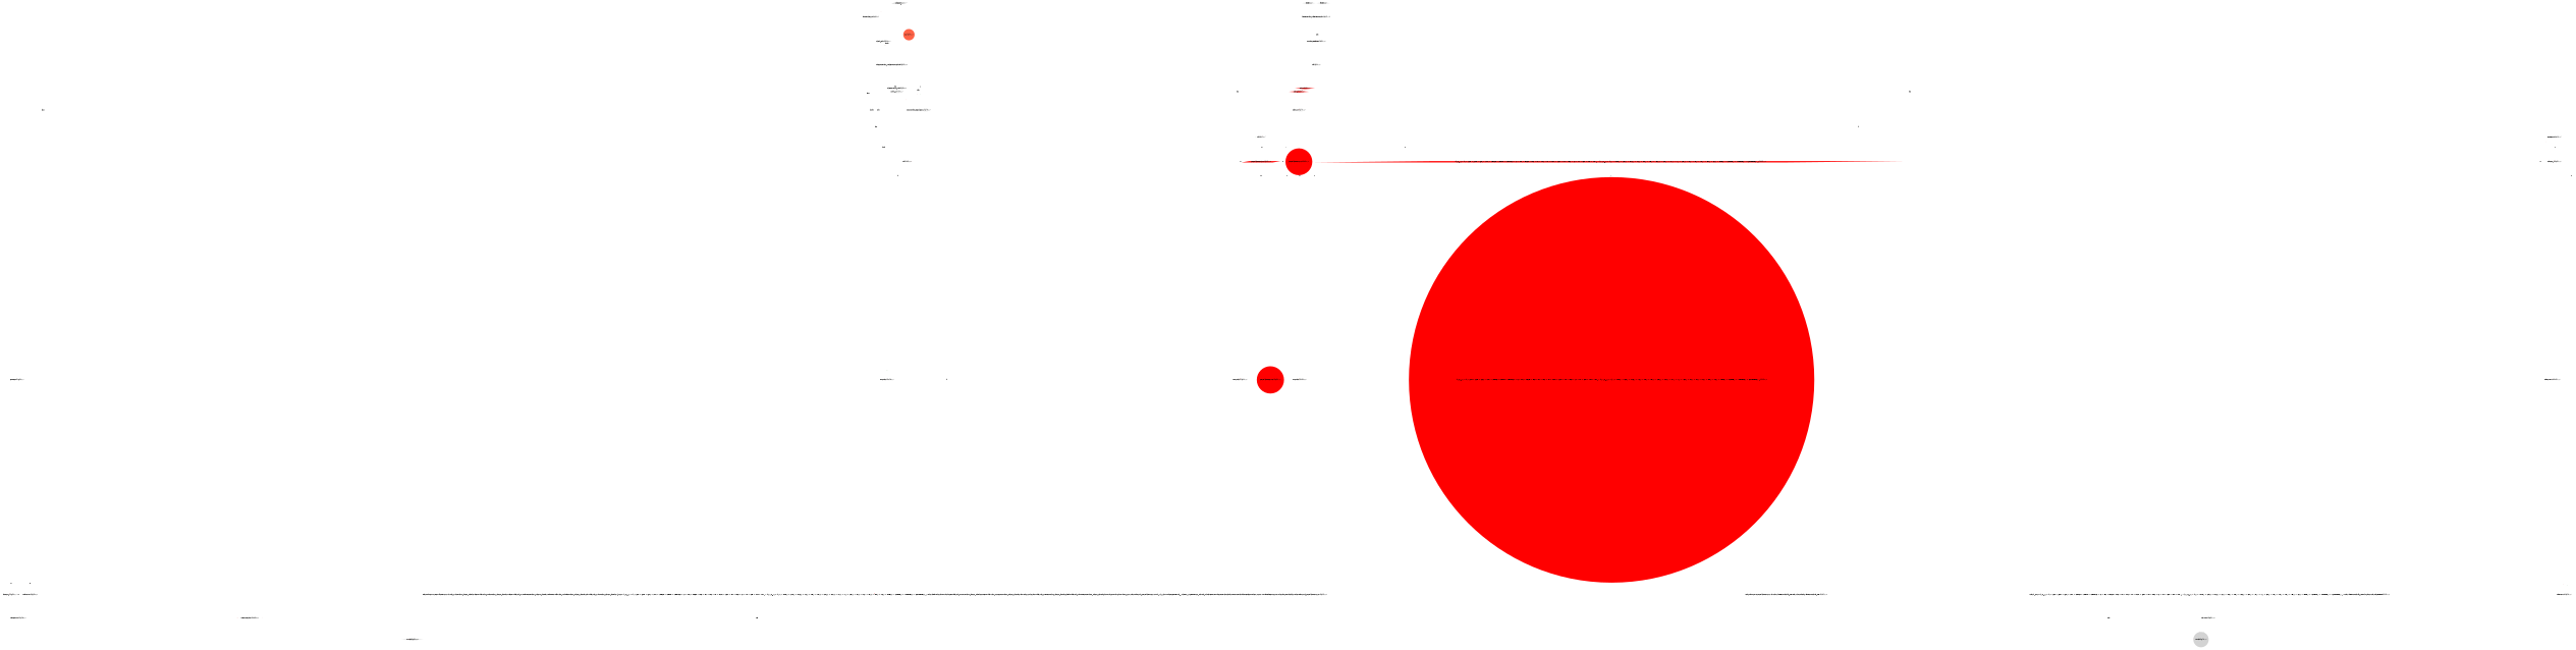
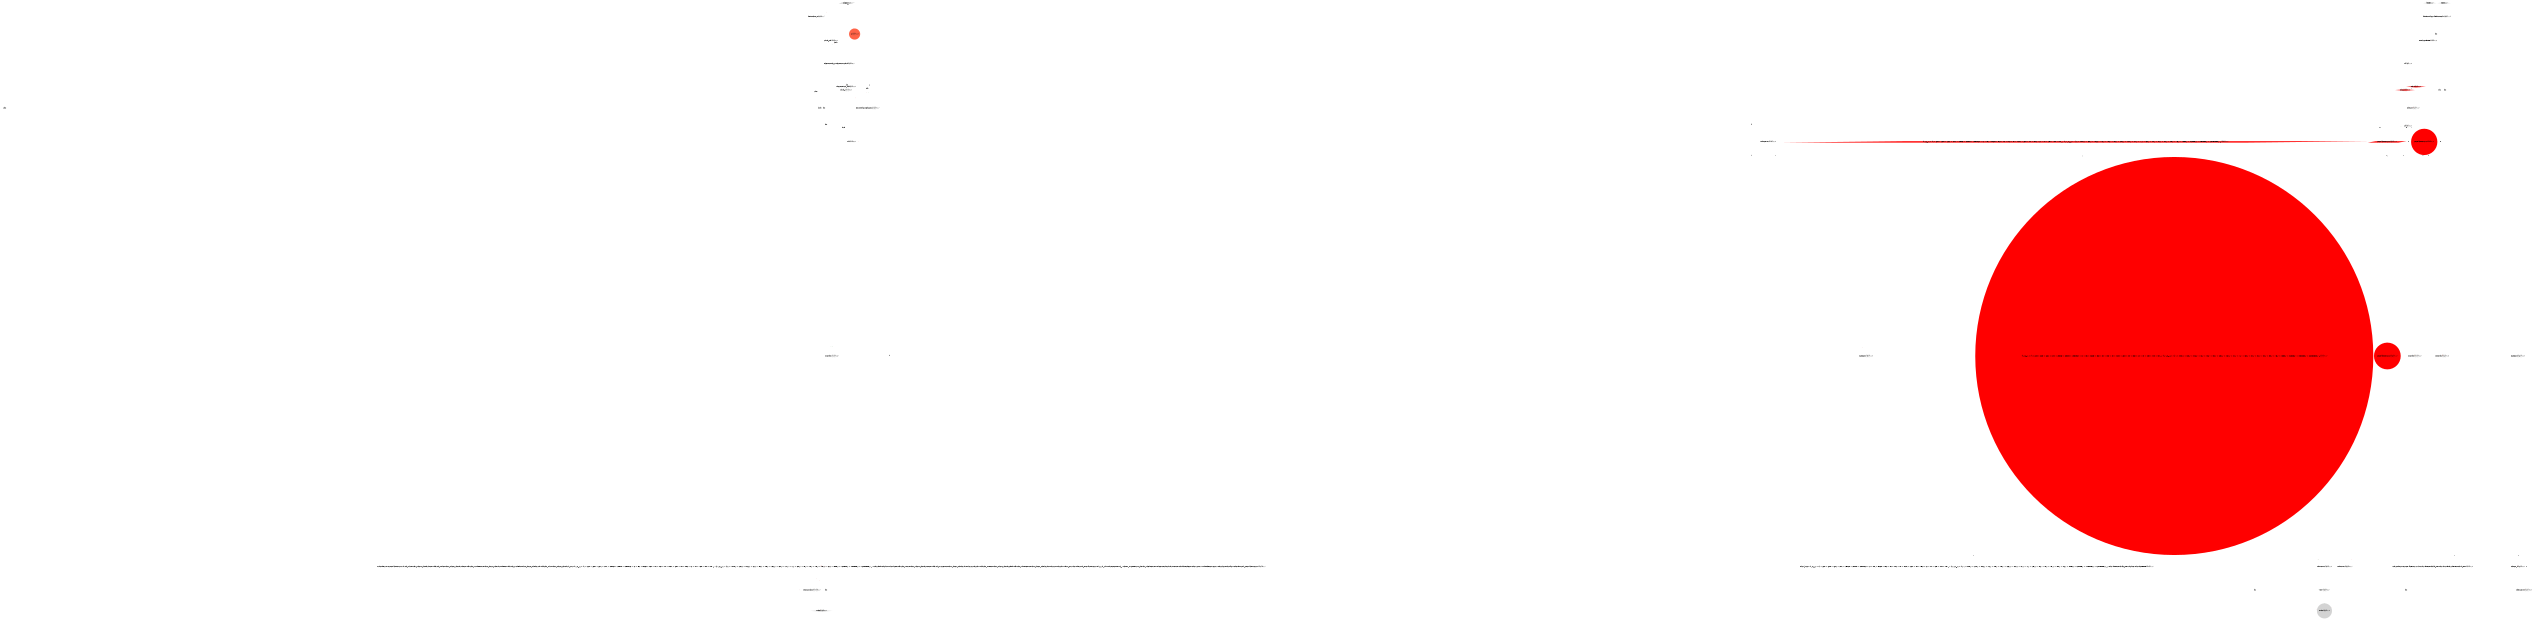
  digraph {
    node [fillcolor=white shape=circle style=filled]
    edge [color=brown style=solid]
    n1 [label="enterOuterAlt(_localctx,2)@@@26@@@['1', '1', '0']" shape=parallelogram]
    n2 [label="{setState(763)_errHandler.sync(this)switch (getInterpreter().adaptivePredict(_input,100,_ctx)) {case 1:{setState(760)((TableIdentifierContext)_localctx).catalog = identifier()setState(761)match(T__3)}breaksetState(765)((TableIdentifierContext)_localctx).name = identifier()}@@@27@@@['1', '1', '0']" shape=parallelogram]
    n3 [label="{exitRule()}@@@50@@@['1', '1', '0']" shape=box]
    n4 [fillcolor=lightgray label="return _localctx@@@53@@@['1', '1', '0']"]
    n5 [label="enterOuterAlt(_localctx,1)@@@10@@@['1', '1', '0']" shape=diamond]
    n6 [label="{setState(757)_la = _input.LA(1)if ((((_la) & ~0x3f) == 0 && ((1L << _la) & ((1L << ANALYZE) | (1L << ANALYZED) | (1L << CATALOGS) | (1L << COLUMNS) | (1L << CURRENT_DATE) | (1L << CURRENT_TIME) | (1L << CURRENT_TIMESTAMP) | (1L << DAY) | (1L << DEBUG) | (1L << EXECUTABLE) | (1L << EXPLAIN) | (1L << FIRST) | (1L << FORMAT) | (1L << FULL) | (1L << FUNCTIONS) | (1L << GRAPHVIZ) | (1L << HOUR) | (1L << INTERVAL) | (1L << LAST) | (1L << LIMIT) | (1L << MAPPED) | (1L << MINUTE) | (1L << MONTH))) != 0) || ((((_la - 67)) & ~0x3f) == 0 && ((1L << (_la - 67)) & ((1L << (OPTIMIZED - 67)) | (1L << (PARSED - 67)) | (1L << (PHYSICAL - 67)) | (1L << (PLAN - 67)) | (1L << (RLIKE - 67)) | (1L << (QUERY - 67)) | (1L << (SCHEMAS - 67)) | (1L << (SECOND - 67)) | (1L << (SHOW - 67)) | (1L << (SYS - 67)) | (1L << (TABLES - 67)) | (1L << (TEXT - 67)) | (1L << (TYPE - 67)) | (1L << (TYPES - 67)) | (1L << (VERIFY - 67)) | (1L << (YEAR - 67)) | (1L << (IDENTIFIER - 67)) | (1L << (DIGIT_IDENTIFIER - 67)) | (1L << (QUOTED_IDENTIFIER - 67)) | (1L << (BACKQUOTED_IDENTIFIER - 67)))) != 0)) {{setState(754)((TableIdentifierContext)_localctx).catalog = identifier()setState(755)match(T__3)}}setState(759)match(TABLE_IDENTIFIER)}@@@11@@@['1', '1', '0']" shape=parallelogram]
    n7 [fillcolor=lightgray label="return _localctx@@@143@@@['0', '0', '1']" shape=diamond]
    n8 [label="_errHandler.reportError(this,re)@@@137@@@['0', '0', '1']" shape=diamond]
    n9 [label="_errHandler.recover(this,re)@@@138@@@['0', '0', '1']"]
    n10 [label="{unrollRecursionContexts(_parentctx)}@@@140@@@['0', '0', '1']"]
    n11 [label="{setState(590)_errHandler.sync(this)switch (getInterpreter().adaptivePredict(_input,79,_ctx)) {case 1:{_localctx = new CastContext(_localctx)_ctx = _localctx_prevctx = _localctxsetState(570)castExpression()}breakcase 2:{_localctx = new ExtractContext(_localctx)_ctx = _localctx_prevctx = _localctxsetState(571)extractExpression()}breakcase 3:{_localctx = new CurrentDateTimeFunctionContext(_localctx)_ctx = _localctx_prevctx = _localctxsetState(572)builtinDateTimeFunction()}breakcase 4:{_localctx = new ConstantDefaultContext(_localctx)_ctx = _localctx_prevctx = _localctxsetState(573)constant()}breakcase 5:{_localctx = new StarContext(_localctx)_ctx = _localctx_prevctx = _localctxsetState(577)_la = _input.LA(1)if ((((_la) & ~0x3f) == 0 && ((1L << _la) & ((1L << ANALYZE) | (1L << ANALYZED) | (1L << CATALOGS) | (1L << COLUMNS) | (1L << CURRENT_DATE) | (1L << CURRENT_TIME) | (1L << CURRENT_TIMESTAMP) | (1L << DAY) | (1L << DEBUG) | (1L << EXECUTABLE) | (1L << EXPLAIN) | (1L << FIRST) | (1L << FORMAT) | (1L << FULL) | (1L << FUNCTIONS) | (1L << GRAPHVIZ) | (1L << HOUR) | (1L << INTERVAL) | (1L << LAST) | (1L << LIMIT) | (1L << MAPPED) | (1L << MINUTE) | (1L << MONTH))) != 0) || ((((_la - 64)) & ~0x3f) == 0 && ((1L << (_la - 64)) & ((1L << (OPTIMIZED - 64)) | (1L << (PARSED - 64)) | (1L << (PHYSICAL - 64)) | (1L << (PLAN - 64)) | (1L << (RLIKE - 64)) | (1L << (QUERY - 64)) | (1L << (SCHEMAS - 64)) | (1L << (SECOND - 64)) | (1L << (SHOW - 64)) | (1L << (SYS - 64)) | (1L << (TABLES - 64)) | (1L << (TEXT - 64)) | (1L << (TYPE - 64)) | (1L << (TYPES - 64)) | (1L << (VERIFY - 64)) | (1L << (YEAR - 64)) | (1L << (IDENTIFIER - 64)) | (1L << (DIGIT_IDENTIFIER - 64)) | (1L << (QUOTED_IDENTIFIER - 64)) | (1L << (BACKQUOTED_IDENTIFIER - 64)))) != 0)) {{setState(574)qualifiedName()setState(575)match(DOT)}}setState(579)match(ASTERISK)}breakcase 6:{_localctx = new FunctionContext(_localctx)_ctx = _localctx_prevctx = _localctxsetState(580)functionExpression()}breakcase 7:{_localctx = new SubqueryExpressionContext(_localctx)_ctx = _localctx_prevctx = _localctxsetState(581)match(T__0)setState(582)query()setState(583)match(T__1)}breakcase 8:{_localctx = new DereferenceContext(_localctx)_ctx = _localctx_prevctx = _localctxsetState(585)qualifiedName()}breakcase 9:{_localctx = new ParenthesizedExpressionContext(_localctx)_ctx = _localctx_prevctx = _localctxsetState(586)match(T__0)setState(587)expression()setState(588)match(T__1)}break_ctx.stop = _input.LT(-1)setState(597)_errHandler.sync(this)_alt = getInterpreter().adaptivePredict(_input,80,_ctx)while (_alt != 2 && _alt != org.antlr.v4.runtime.atn.ATN.INVALID_ALT_NUMBER) {if (_alt == 1) {if (_parseListeners != null) triggerExitRuleEvent()_prevctx = _localctx{{_localctx = new CastOperatorExpressionContext(new PrimaryExpressionContext(_parentctx,_parentState))pushNewRecursionContext(_localctx,_startState,RULE_primaryExpression)setState(592)if (!(precpred(_ctx,9))) throw new FailedPredicateException(this,\"precpred(_ctx, 9)\")setState(593)match(CAST_OP)setState(594)dataType()}}}setState(599)_errHandler.sync(this)_alt = getInterpreter().adaptivePredict(_input,80,_ctx)}}@@@13@@@['0', '0', '1']" shape=diamond]
    n12 [fillcolor=red label="(((_la) & ~0x3f) == 0 && ((1L << _la) & ((1L << ANALYZE) | (1L << ANALYZED) | (1L << CATALOGS) | (1L << COLUMNS) | (1L << CURRENT_DATE) | (1L << CURRENT_TIME) | (1L << CURRENT_TIMESTAMP) | (1L << DAY) | (1L << DEBUG) | (1L << EXECUTABLE) | (1L << EXPLAIN) | (1L << FIRST) | (1L << FORMAT) | (1L << FULL) | (1L << FUNCTIONS) | (1L << GRAPHVIZ) | (1L << HOUR) | (1L << INTERVAL) | (1L << LAST) | (1L << LIMIT) | (1L << MAPPED) | (1L << MINUTE) | (1L << MONTH))) != 0) || ((((_la - 64)) & ~0x3f) == 0 && ((1L << (_la - 64)) & ((1L << (OPTIMIZED - 64)) | (1L << (PARSED - 64)) | (1L << (PHYSICAL - 64)) | (1L << (PLAN - 64)) | (1L << (RLIKE - 64)) | (1L << (QUERY - 64)) | (1L << (SCHEMAS - 64)) | (1L << (SECOND - 64)) | (1L << (SHOW - 64)) | (1L << (SYS - 64)) | (1L << (TABLES - 64)) | (1L << (TEXT - 64)) | (1L << (TYPE - 64)) | (1L << (TYPES - 64)) | (1L << (VERIFY - 64)) | (1L << (YEAR - 64)) | (1L << (IDENTIFIER - 64)) | (1L << (DIGIT_IDENTIFIER - 64)) | (1L << (QUOTED_IDENTIFIER - 64)) | (1L << (BACKQUOTED_IDENTIFIER - 64)))) != 0)@@@14@@@['1', '0', '0']" shape=parallelogram]
    n13 [fillcolor=red label="(((_la) & ~0x3f) == 0 && ((1L << _la) & ((1L << ANALYZE) | (1L << ANALYZED) | (1L << CATALOGS) | (1L << COLUMNS) | (1L << CURRENT_DATE) | (1L << CURRENT_TIME) | (1L << CURRENT_TIMESTAMP) | (1L << DAY) | (1L << DEBUG) | (1L << EXECUTABLE) | (1L << EXPLAIN) | (1L << FIRST) | (1L << FORMAT) | (1L << FULL) | (1L << FUNCTIONS) | (1L << GRAPHVIZ) | (1L << HOUR) | (1L << INTERVAL) | (1L << LAST) | (1L << LIMIT) | (1L << MAPPED) | (1L << MINUTE) | (1L << MONTH))) != 0) || ((((_la - 67)) & ~0x3f) == 0 && ((1L << (_la - 67)) & ((1L << (OPTIMIZED - 67)) | (1L << (PARSED - 67)) | (1L << (PHYSICAL - 67)) | (1L << (PLAN - 67)) | (1L << (RLIKE - 67)) | (1L << (QUERY - 67)) | (1L << (SCHEMAS - 67)) | (1L << (SECOND - 67)) | (1L << (SHOW - 67)) | (1L << (SYS - 67)) | (1L << (TABLES - 67)) | (1L << (TEXT - 67)) | (1L << (TYPE - 67)) | (1L << (TYPES - 67)) | (1L << (VERIFY - 67)) | (1L << (YEAR - 67)) | (1L << (IDENTIFIER - 67)) | (1L << (DIGIT_IDENTIFIER - 67)) | (1L << (QUOTED_IDENTIFIER - 67)) | (1L << (BACKQUOTED_IDENTIFIER - 67)))) != 0)@@@14@@@['0', '1', '0']"]
    n14 [label="int _la@@@9@@@['1', '0', '1']" shape=parallelogram]
    n15 [fillcolor=red label="getInterpreter().adaptivePredict(_input,101,_ctx)@@@9@@@['0', '1', '0']"]
    n16 [label="int _alt@@@11@@@['0', '0', '1']" shape=diamond]
    n17 [fillcolor=red label="getInterpreter().adaptivePredict(_input,97,_ctx)@@@30@@@['1', '0', '0']" shape=parallelogram]
    n18 [fillcolor=red label="getInterpreter().adaptivePredict(_input,100,_ctx)@@@30@@@['0', '1', '0']"]
    n19 [label="enterOuterAlt(_localctx,1)@@@12@@@['0', '0', '1']"]
    n20 [label="TableIdentifierContext _localctx = new TableIdentifierContext(_ctx,getState())@@@3@@@['1', '1', '0']" shape=box]
    n21 [label="enterRule(_localctx,96,RULE_tableIdentifier)@@@4@@@['1', '1', '0']" shape=box]
    n22 [label="int _la@@@5@@@['1', '1', '0']" shape=parallelogram]
    n23 [label="PrimaryExpressionContext _prevctx = _localctx@@@6@@@['0', '0', '1']" shape=parallelogram]
    n24 [label="int _startState = 60@@@7@@@['0', '0', '1']" shape=parallelogram]
    n25 [label="enterRecursionRule(_localctx,60,RULE_primaryExpression,_p)@@@8@@@['0', '0', '1']"]
    n26 [label="int _parentState = getState()@@@4@@@['0', '0', '1']" shape=parallelogram]
    n27 [label="PrimaryExpressionContext _localctx = new PrimaryExpressionContext(_ctx,_parentState)@@@5@@@['0', '0', '1']"]
    n28 [fillcolor=lightgray label="tableIdentifier['0', '1', '0']" shape=diamond]
    n29 [label="RecognitionException re@@@45@@@['1', '1', '0']"]
    n30 [label="_errHandler.recover(this,re)@@@48@@@['1', '1', '0']"]
-   n31 [label="_localctx.exception = re@@@46@@@['1', '1', '0']" shape=diamond]
    n32 [label="_errHandler.reportError(this,re)@@@47@@@['1', '1', '0']" shape=diamond]
    n33 [fillcolor=lightgray label="primaryExpression['0', '0', '1']" shape=parallelogram]
    n34 [label="ParserRuleContext _parentctx = _ctx@@@3@@@['0', '0', '1']"]
    n35 [fillcolor=tomato label="int _p@@@2@@@['0', '0', '1']"]
    n36 [fillcolor=red label="setState(766)@@@7@@@['0', '1', '0']" shape=diamond]
    n37 [label="_errHandler.sync(this)@@@8@@@['1', '1', '0']" shape=diamond]
    n38 [fillcolor=red label="setState(749)@@@7@@@['1', '0', '0']" shape=diamond]
    n39 [label="_localctx.exception = re@@@136@@@['0', '0', '1']" shape=box]
    n40 [fillcolor=lightgray label="tableIdentifier['1', '0', '0']" shape=diamond]
    n41 [label="RecognitionException re@@@135@@@['0', '0', '1']" shape=parallelogram]
    n1 -> n2 [style=dashed]
    n2 -> n3 [color=darkgreen style=dashed]
    n2 -> n4 [label=_localctx style=dashed]
    n3 -> n4 [color=darkgreen]
    n5 -> n6 [color=red]
    n6 -> n3 [color=darkgreen style=dotted]
    n6 -> n4 [label=_localctx]
    n9 -> n10 [color=red]
    n10 -> n7 [color=red style=dashed]
    n11 -> n7 [color=darkgreen label=_localctx style=dotted]
    n11 -> n10
    n12 -> n13 [color=darkgreen label=0 style=dotted]
    n14 -> n1 [color=red label=true]
    n14 -> n1
    n14 -> n5 [style=dotted]
    n14 -> n5 [color=darkgreen label=true style=dashed]
    n14 -> n11 [label=_la style=dotted]
    n14 -> n12 [label=true style=dashed]
    n14 -> n15 [label=0 style=dashed]
    n14 -> n16 [color=red style=dashed]
    n14 -> n17 [color=darkgreen label=true style=dotted]
    n15 -> n1 [style=dotted]
    n15 -> n1 [color=darkgreen label=true]
    n15 -> n5 [color=darkgreen style=dashed]
    n15 -> n5 [color=red label=true style=dotted]
    n15 -> n13 [color=red label=true]
    n15 -> n18 [label=true style=dashed]
    n16 -> n11 [label=_alt]
    n16 -> n19 [color=darkgreen]
    n17 -> n18 [color=red label=0 style=dashed]
    n19 -> n11 [color=red style=dashed]
    n20 -> n1 [color=red label=_localctx]
    n20 -> n5 [label=_localctx style=dashed]
    n20 -> n21 [color=red style=dashed]
    n20 -> n21 [label=_localctx style=dashed]
    n21 -> n22
    n22 -> n6 [label=_la]
    n22 -> n36 [color=red style=dashed]
    n22 -> n38 [color=darkgreen]
    n23 -> n24 [color=darkgreen style=dashed]
    n24 -> n11 [color=red label=_startState style=dotted]
    n24 -> n25 [color=red]
    n25 -> n14 [color=darkgreen]
    n26 -> n11 [color=red label=_parentState style=dotted]
    n26 -> n27 [color=red label=_parentState style=dashed]
    n26 -> n27 [color=darkgreen style=dotted]
    n27 -> n11 [label=_localctx]
    n27 -> n19 [color=darkgreen label=_localctx style=dashed]
    n27 -> n23 [color=darkgreen style=dashed]
    n27 -> n23 [label=_localctx style=dashed]
    n27 -> n25 [label=_localctx style=dashed]
    n28 -> n20
    n29 -> n30 [color=darkgreen label=true style=dotted]
-   n29 -> n31 [color=red label=true style=dashed]
-   n29 -> n31
    n30 -> n3 [color=darkgreen style=dotted]
-   n31 -> n32 [color=red style=dotted]
    n32 -> n29 [label=true style=dotted]
    n32 -> n30 [style=dotted]
    n33 -> n34
    n33 -> n35 [label=true style=dotted]
    n34 -> n10 [label=_parentctx style=dotted]
    n34 -> n11 [color=red label=_parentctx]
    n34 -> n26 [color=darkgreen]
    n35 -> n25 [color=darkgreen label=_p style=dashed]
    n36 -> n37 [color=red]
    n37 -> n14
    n37 -> n15 [color=darkgreen style=dotted]
    n38 -> n36 [color=red label=0 style=dashed]
    n38 -> n37 [color=red style=dashed]
    n39 -> n8 [color=darkgreen]
    n40 -> n20
    n41 -> n8 [color=red label=true]
    n41 -> n9 [color=red label=true]
    n41 -> n39 [color=red]
    n41 -> n39 [label=true]
  }
